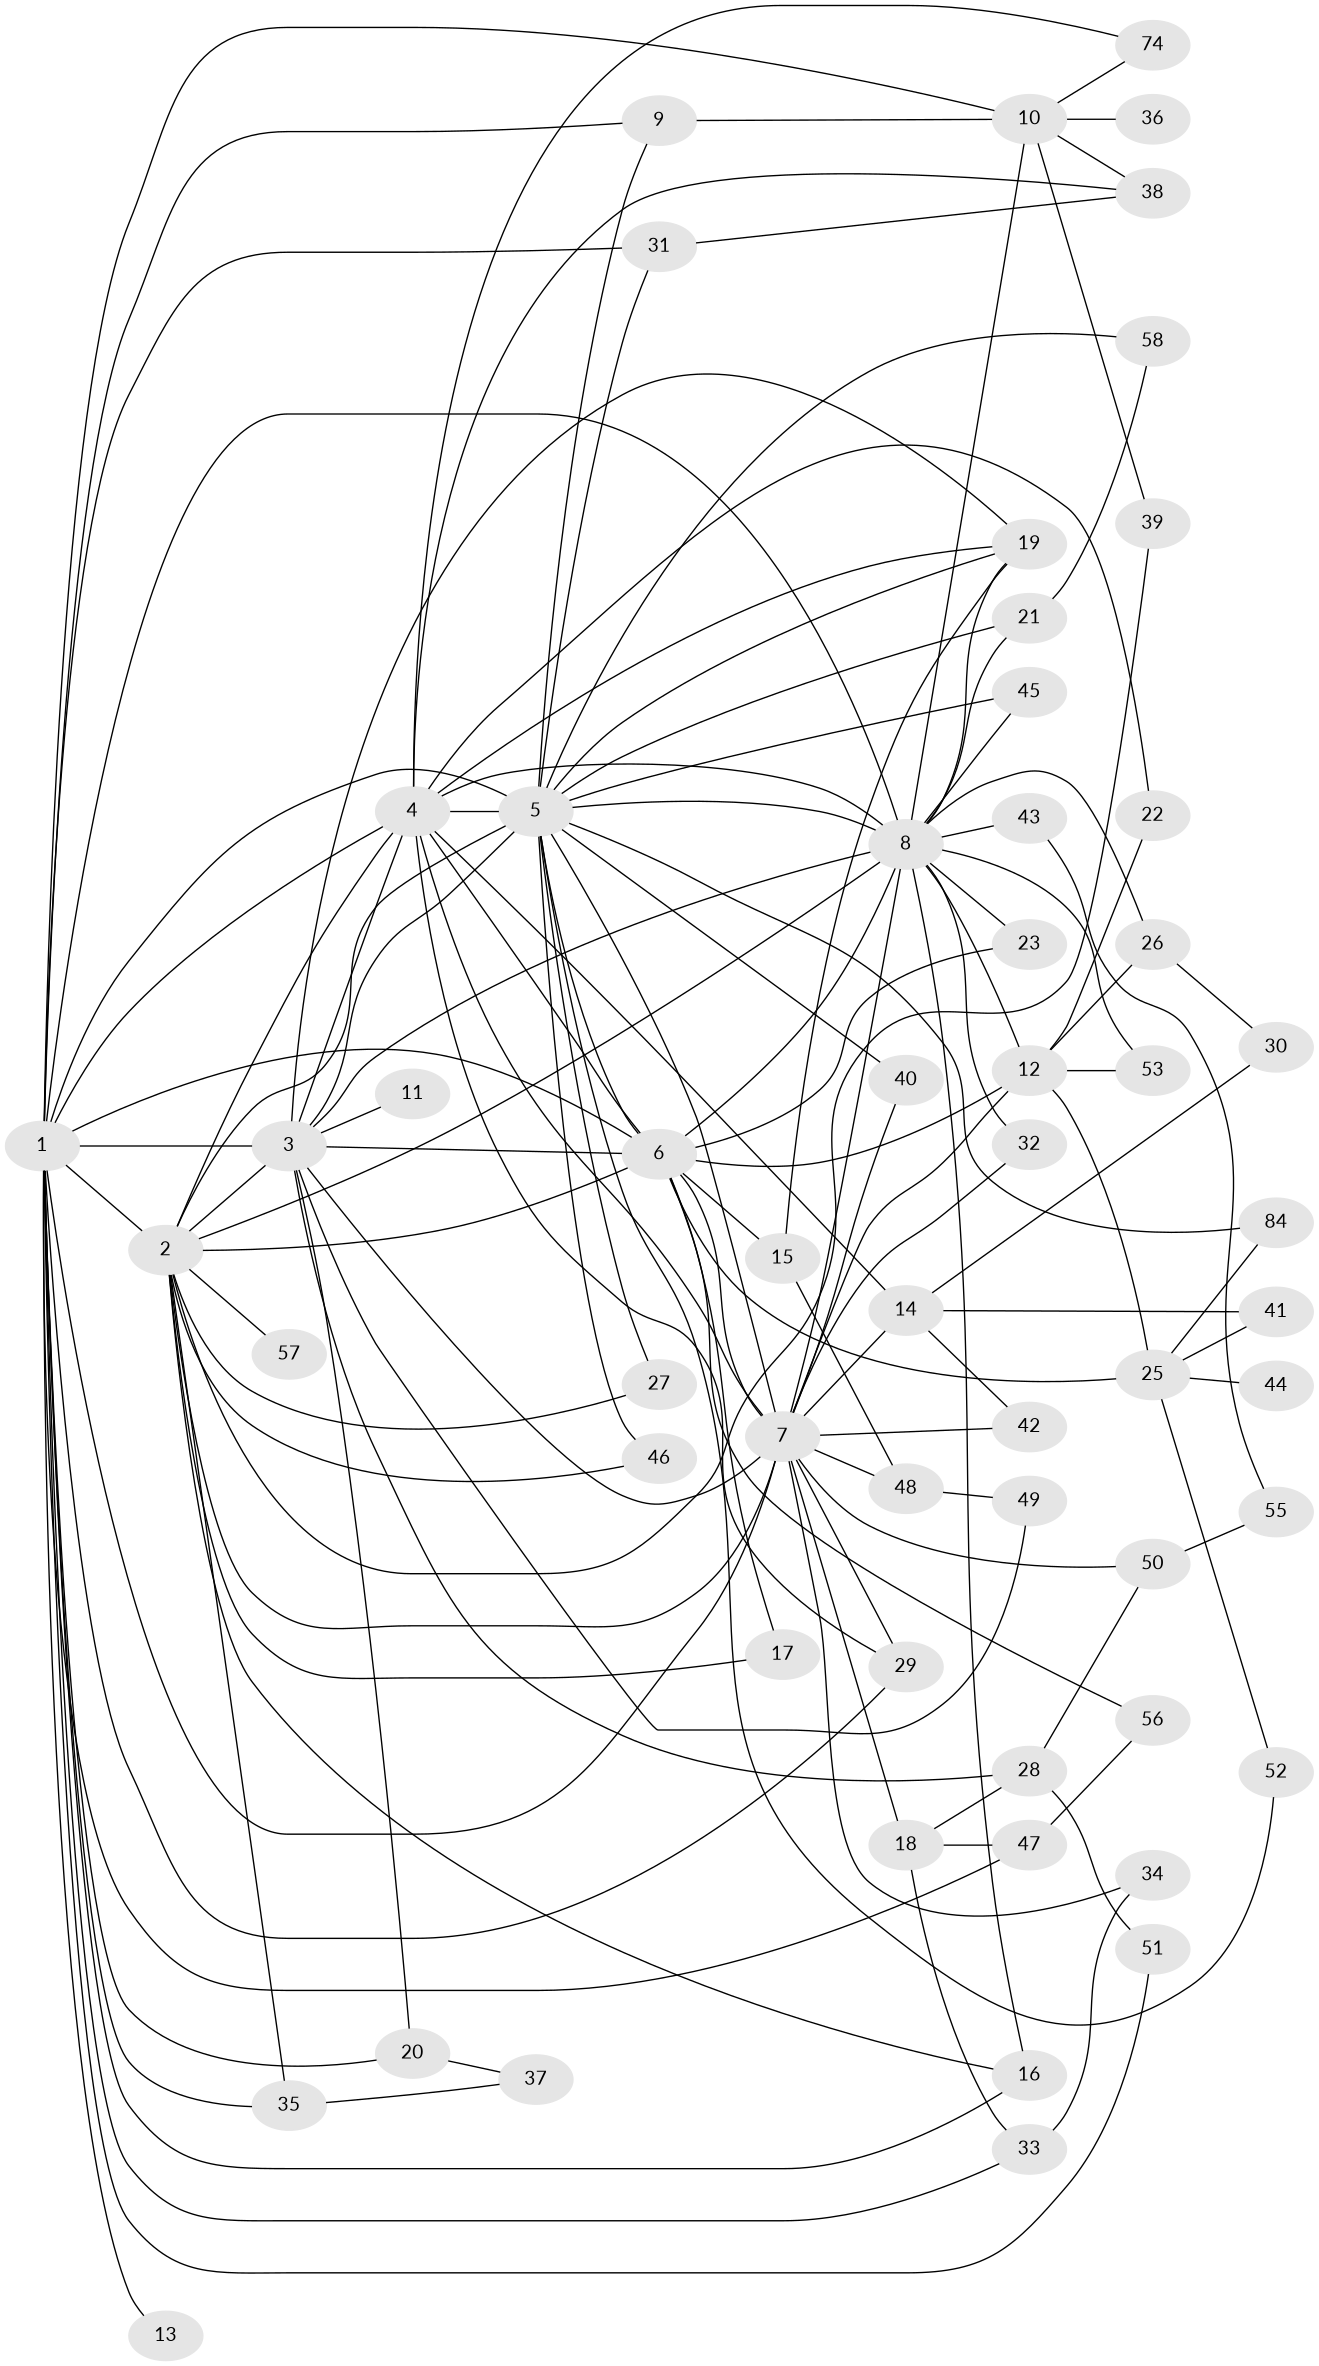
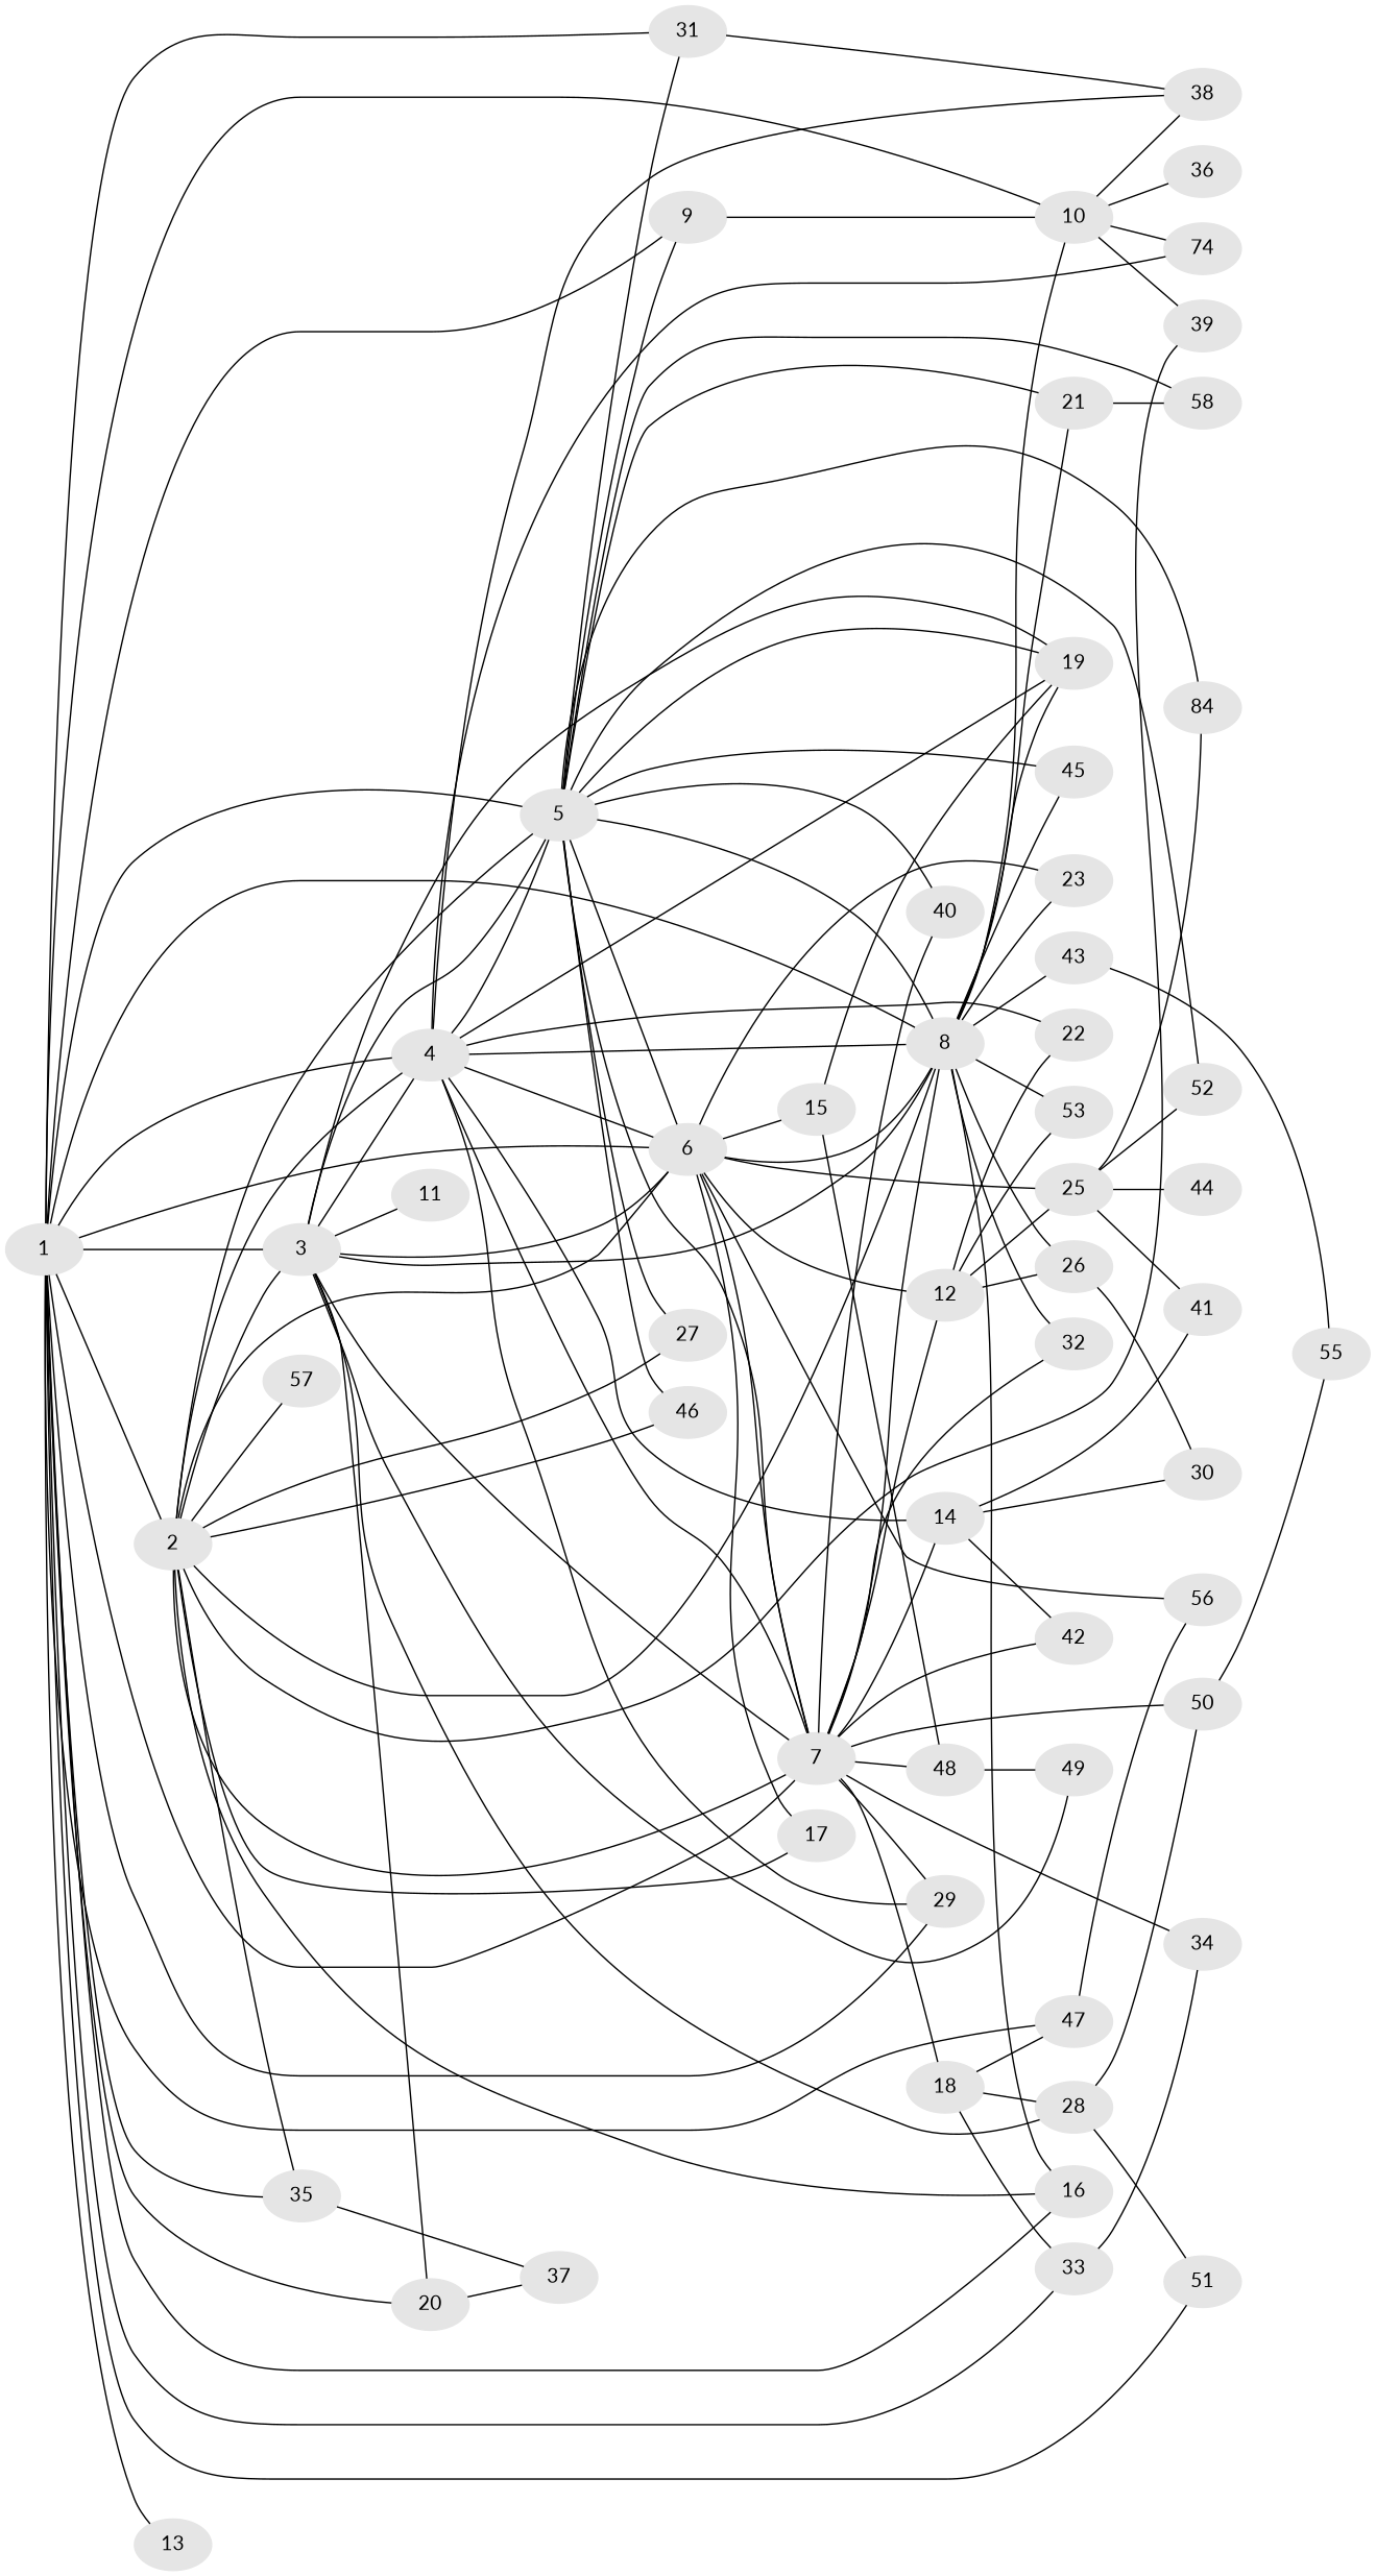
  graph {
    fontname=Lato
    rankdir=LR
    node [color=gray90 fontname=Lato style=filled]
    edge [fontname=Lato weight=1.0]
    1
    2
    3
    4
    5
    6
    7
    8
    9
    10
    13
    16
    20
    29
    31
    33
    35
    47
    51
    17
    27
    39
    46
    57
    11
    19
    28
    49
    14
    22
    n31 [label=74]
    38
    21
    40
    45
    52
    n37 [label=84]
    58
    12
    15
    23
    25
    56
    18
    32
    34
    42
    48
    50
    26
    43
    53
    36
    37
    30
    41
    44
    55
    1 -- 2 [weight=2.0]
    1 -- 3
    1 -- 4 [weight=3.0]
    1 -- 5
    1 -- 6
    1 -- 7
    1 -- 8 [weight=3.0]
    1 -- 9
    1 -- 10
    1 -- 13
    1 -- 16
    1 -- 20
    1 -- 29
    1 -- 31
    1 -- 33
    1 -- 35
    1 -- 47
    1 -- 51
    2 -- 3
    2 -- 4 [weight=2.0]
    2 -- 5
    2 -- 6
    2 -- 7
    2 -- 8 [weight=3.0]
    2 -- 16
    2 -- 35
    2 -- 17
    2 -- 27
    2 -- 39
    2 -- 46
    2 -- 57
    3 -- 4 [weight=2.0]
    3 -- 5
    3 -- 6
    3 -- 7 [weight=2.0]
    3 -- 8 [weight=2.0]
    3 -- 20
    3 -- 11
    3 -- 19
    3 -- 28
    3 -- 49
    4 -- 5 [weight=3.0]
    4 -- 6 [weight=2.0]
    4 -- 7 [weight=3.0]
    4 -- 8 [weight=4.0]
    4 -- 29
    4 -- 19
    4 -- 14
    4 -- 22
    4 -- n31
    4 -- 38
    5 -- 6 [weight=2.0]
    5 -- 7
    5 -- 8 [weight=2.0]
    5 -- 9
    5 -- 31
    5 -- 27
    5 -- 46
    5 -- 19
    5 -- 21
    5 -- 40
    5 -- 45
    5 -- 52
    5 -- n37
    5 -- 58
    6 -- 7
    6 -- 8 [weight=2.0]
    6 -- 17
    6 -- 12
    6 -- 15 [weight=2.0]
    6 -- 23
    6 -- 25
    6 -- 56
    7 -- 8 [weight=2.0]
    7 -- 29
    7 -- 14
    7 -- 40
    7 -- 12
    7 -- 18
    7 -- 32
    7 -- 34
    7 -- 42
    7 -- 48
    7 -- 50
    8 -- 10
    8 -- 16
    8 -- 19
    8 -- 21
    8 -- 45
-   8 -- 12 [weight=2.0]
    8 -- 23 [weight=2.0]
    8 -- 32
    8 -- 26
    8 -- 43 [weight=2.0]
    8 -- 53
    9 -- 10
    10 -- 39
    10 -- n31 [weight=2.0]
    10 -- 38
    10 -- 36
    20 -- 37
    31 -- 38
    33 -- 34
    35 -- 37
    47 -- 56
    28 -- 51
    28 -- 50
    14 -- 42
    14 -- 30
    14 -- 41
    21 -- 58
    12 -- 22
    12 -- 25
    12 -- 26
    12 -- 53
    15 -- 19
    15 -- 48
    25 -- 52
    25 -- n37
    25 -- 41
    25 -- 44
    18 -- 33
    18 -- 47
    18 -- 28
    48 -- 49
    50 -- 55
    26 -- 30
    43 -- 55
  }
